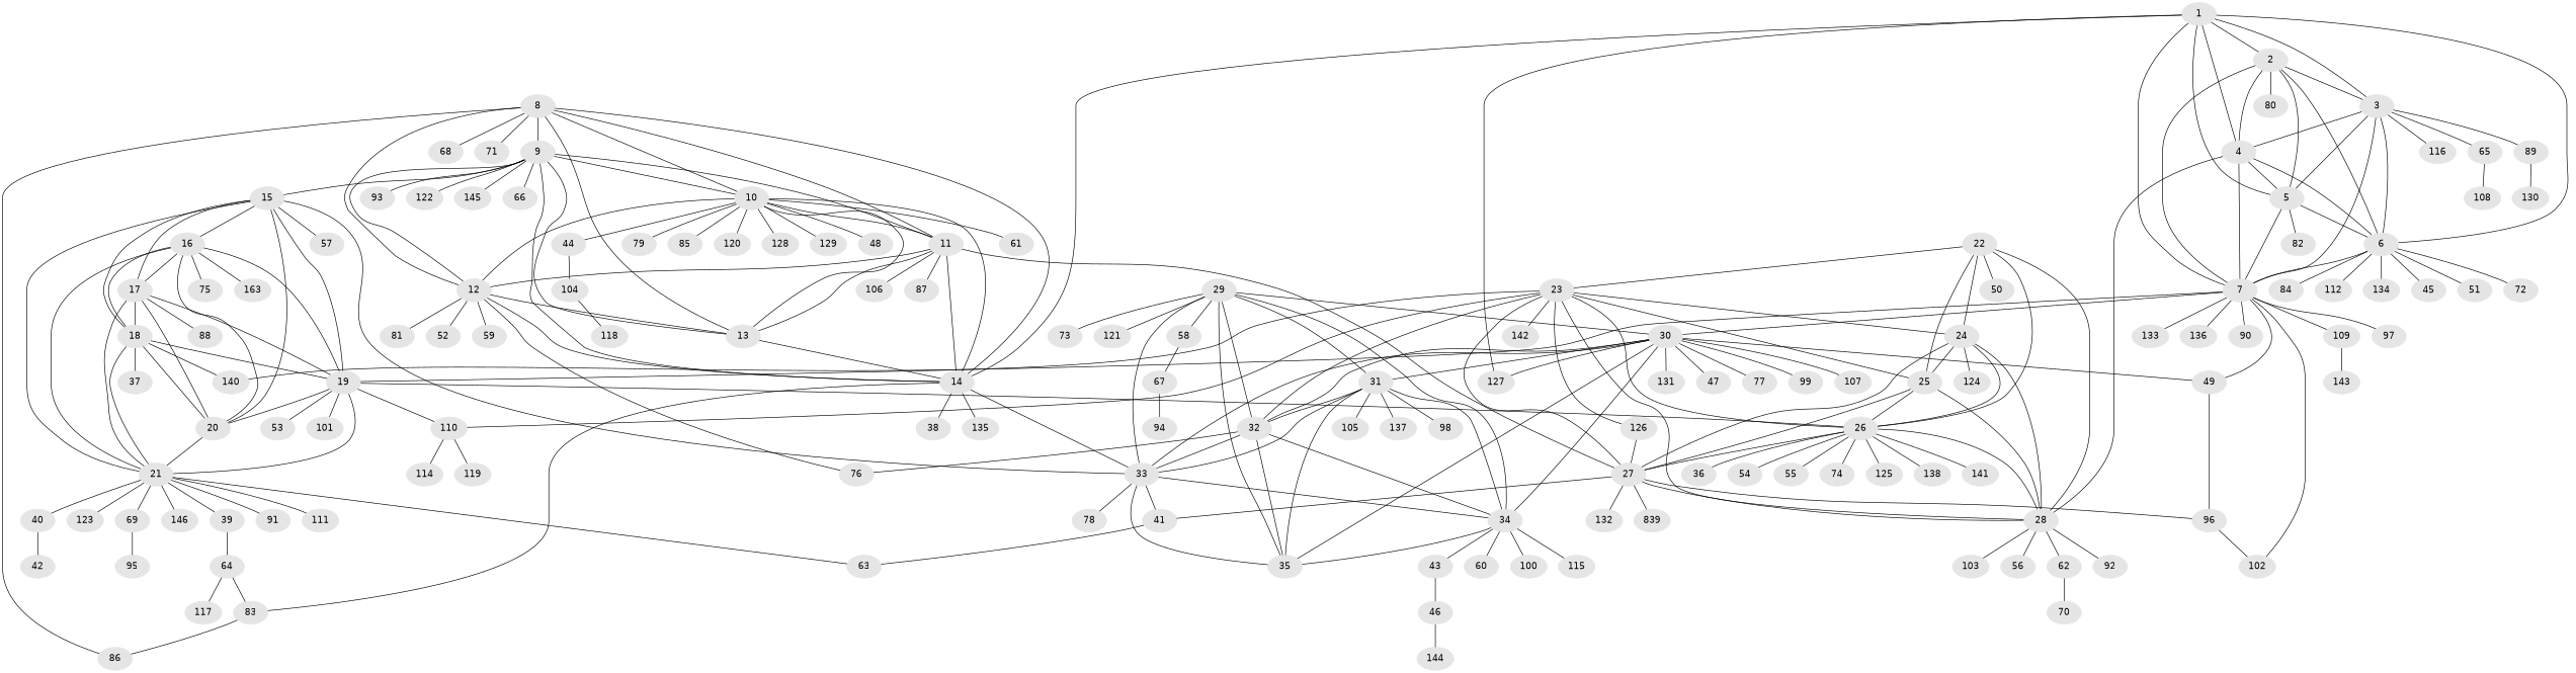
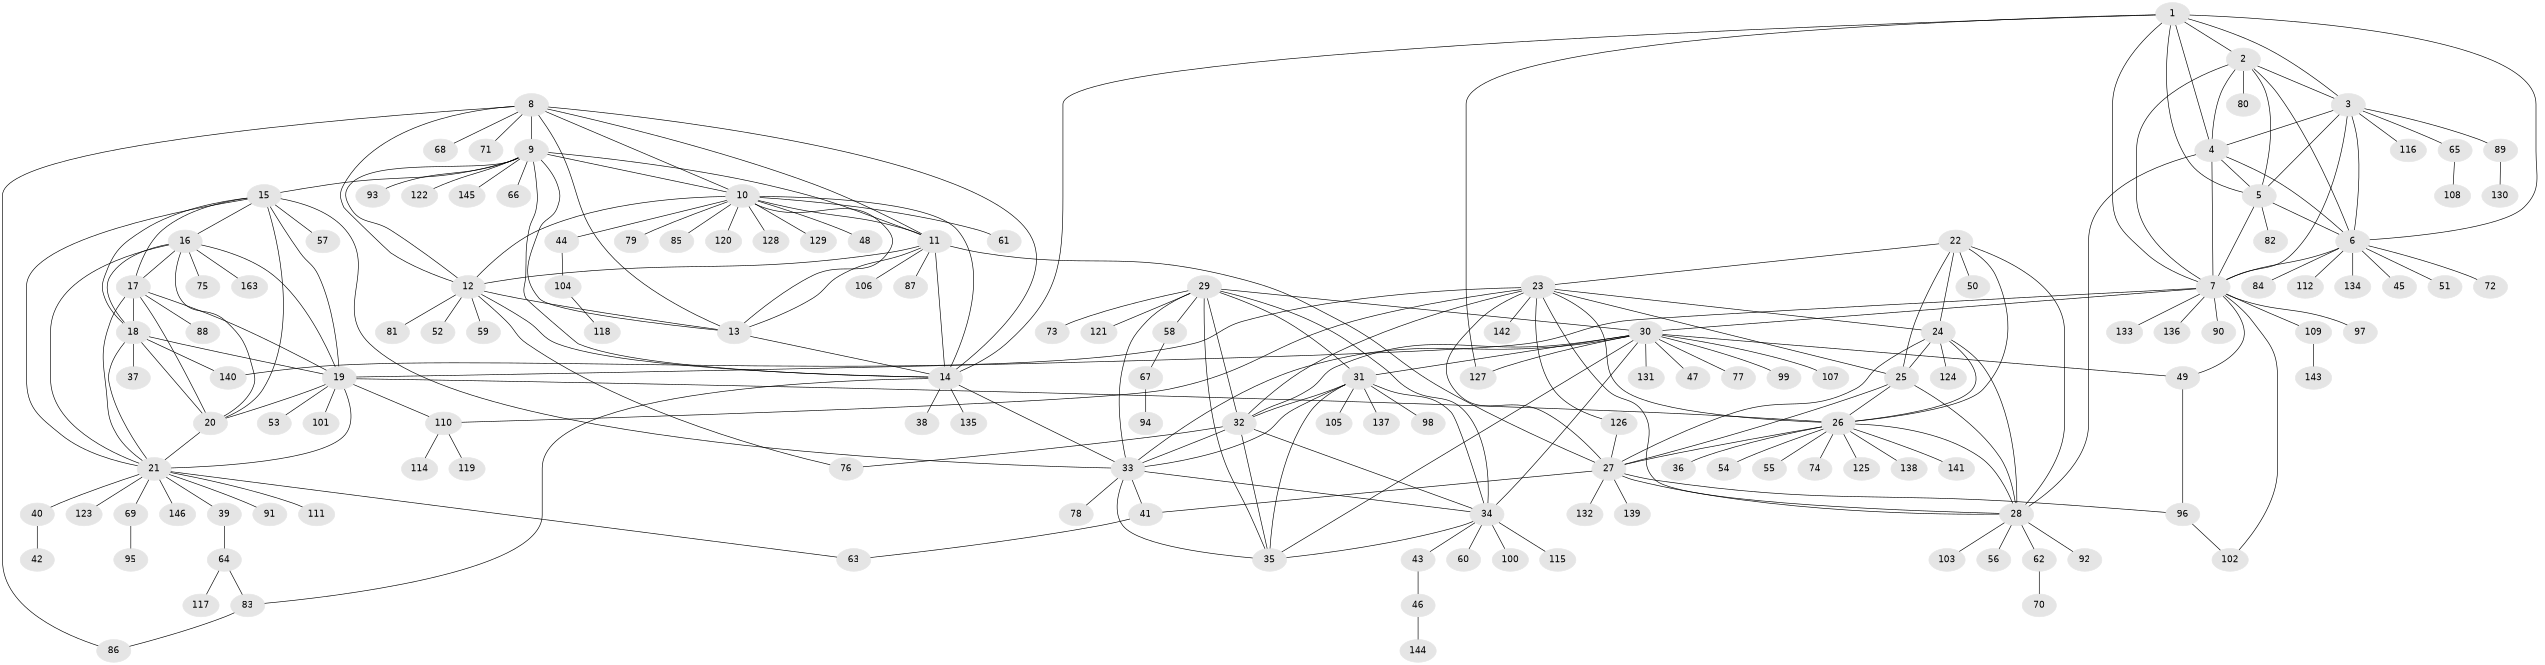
  graph {
    fontname="DejaVu Sans"
    node [color=gray90 fontname="DejaVu Sans" style=filled]
    edge [fontname="DejaVu Sans"]
    1
    2
    3
    4
    5
    6
    7
    14
    127
    80
    65
    89
    116
    28
    82
    45
    51
    72
    84
    112
    134
    19
    30
    49
    90
    97
    102
    109
    133
    136
    33
    38
    83
    135
    108
    130
    56
    62
    92
    103
    20
    21
    26
    53
    101
    110
    32
    31
    34
    35
    47
    77
    99
    107
    131
    96
    143
    8
    9
    10
    11
    12
    13
    68
    71
    86
    15
    66
    93
    122
    145
    44
    48
    61
    79
    85
    120
    128
    129
    27
    87
    106
    52
    59
    76
    81
    16
    17
    18
    57
    104
    41
    132
-   139 [label=839]
+   139
    78
    75
    n97 [label=163]
    88
    37
    140
    39
    40
    63
    69
    91
    111
    123
    146
    36
    54
    55
    74
    125
    138
    141
    114
    119
    64
    42
    95
    22
    23
    24
    25
    50
    126
    142
    124
    70
    29
    58
    73
    121
    98
    105
    137
    43
    60
    100
    115
    67
    46
    117
    144
    118
    94
    1 -- 2
    1 -- 3
    1 -- 4
    1 -- 5
    1 -- 6
    1 -- 7
    1 -- 14
    1 -- 127
    2 -- 3
    2 -- 4
    2 -- 5
    2 -- 6
    2 -- 7
    2 -- 80
    3 -- 4
    3 -- 5
    3 -- 6
    3 -- 7
    3 -- 65
    3 -- 89
    3 -- 116
    4 -- 5
    4 -- 6
    4 -- 7
    4 -- 28
    5 -- 6
    5 -- 7
    5 -- 82
    6 -- 7
    6 -- 45
    6 -- 51
    6 -- 72
    6 -- 84
    6 -- 112
    6 -- 134
    7 -- 19
    7 -- 30
    7 -- 49
    7 -- 90
    7 -- 97
    7 -- 102
    7 -- 109
    7 -- 133
    7 -- 136
    14 -- 33
    14 -- 38
    14 -- 83
    14 -- 135
    65 -- 108
    89 -- 130
    28 -- 56
    28 -- 62
    28 -- 92
    28 -- 103
    19 -- 20
    19 -- 21
    19 -- 26
    19 -- 53
    19 -- 101
    19 -- 110
    30 -- 127
    30 -- 49
    30 -- 33
    30 -- 32
    30 -- 31
    30 -- 34
    30 -- 35
    30 -- 47
    30 -- 77
    30 -- 99
    30 -- 107
    30 -- 131
    49 -- 96
    109 -- 143
    33 -- 34
    33 -- 35
    33 -- 41
    33 -- 78
    83 -- 86
    62 -- 70
    20 -- 21
    21 -- 39
    21 -- 40
    21 -- 63
    21 -- 69
    21 -- 91
    21 -- 111
    21 -- 123
    21 -- 146
    26 -- 28
    26 -- 27
    26 -- 36
    26 -- 54
    26 -- 55
    26 -- 74
    26 -- 125
    26 -- 138
    26 -- 141
    110 -- 114
    110 -- 119
    32 -- 33
    32 -- 34
    32 -- 35
    32 -- 76
    31 -- 33
    31 -- 32
    31 -- 34
    31 -- 35
    31 -- 98
    31 -- 105
    31 -- 137
    34 -- 35
    34 -- 43
    34 -- 60
    34 -- 100
    34 -- 115
    96 -- 102
    8 -- 14
    8 -- 9
    8 -- 10
    8 -- 11
    8 -- 12
    8 -- 13
    8 -- 68
    8 -- 71
    8 -- 86
    9 -- 14
    9 -- 10
    9 -- 11
    9 -- 12
    9 -- 13
    9 -- 15
    9 -- 66
    9 -- 93
    9 -- 122
    9 -- 145
    10 -- 14
    10 -- 11
    10 -- 12
    10 -- 13
    10 -- 44
    10 -- 48
    10 -- 61
    10 -- 79
    10 -- 85
    10 -- 120
    10 -- 128
    10 -- 129
    11 -- 14
    11 -- 12
    11 -- 13
    11 -- 27
    11 -- 87
    11 -- 106
    12 -- 14
    12 -- 13
    12 -- 52
    12 -- 59
    12 -- 76
    12 -- 81
    13 -- 14
    15 -- 19
    15 -- 33
    15 -- 20
    15 -- 21
    15 -- 16
    15 -- 17
    15 -- 18
    15 -- 57
    44 -- 104
    27 -- 28
    27 -- 96
    27 -- 41
    27 -- 132
    27 -- 139
    16 -- 19
    16 -- 20
    16 -- 21
    16 -- 17
    16 -- 18
    16 -- 75
    16 -- n97
    17 -- 19
    17 -- 20
    17 -- 21
    17 -- 18
    17 -- 88
    18 -- 19
    18 -- 20
    18 -- 21
    18 -- 37
    18 -- 140
    104 -- 118
    41 -- 63
    39 -- 64
    40 -- 42
    69 -- 95
    64 -- 83
    64 -- 117
    22 -- 28
    22 -- 26
    22 -- 23
    22 -- 24
    22 -- 25
    22 -- 50
    23 -- 28
    23 -- 26
    23 -- 110
    23 -- 32
    23 -- 27
    23 -- 140
    23 -- 24
    23 -- 25
    23 -- 126
    23 -- 142
    24 -- 28
    24 -- 26
    24 -- 27
    24 -- 25
    24 -- 124
    25 -- 28
    25 -- 26
    25 -- 27
    126 -- 27
    29 -- 30
    29 -- 33
    29 -- 32
    29 -- 31
    29 -- 34
    29 -- 35
    29 -- 58
    29 -- 73
    29 -- 121
    58 -- 67
    43 -- 46
    67 -- 94
    46 -- 144
  }
